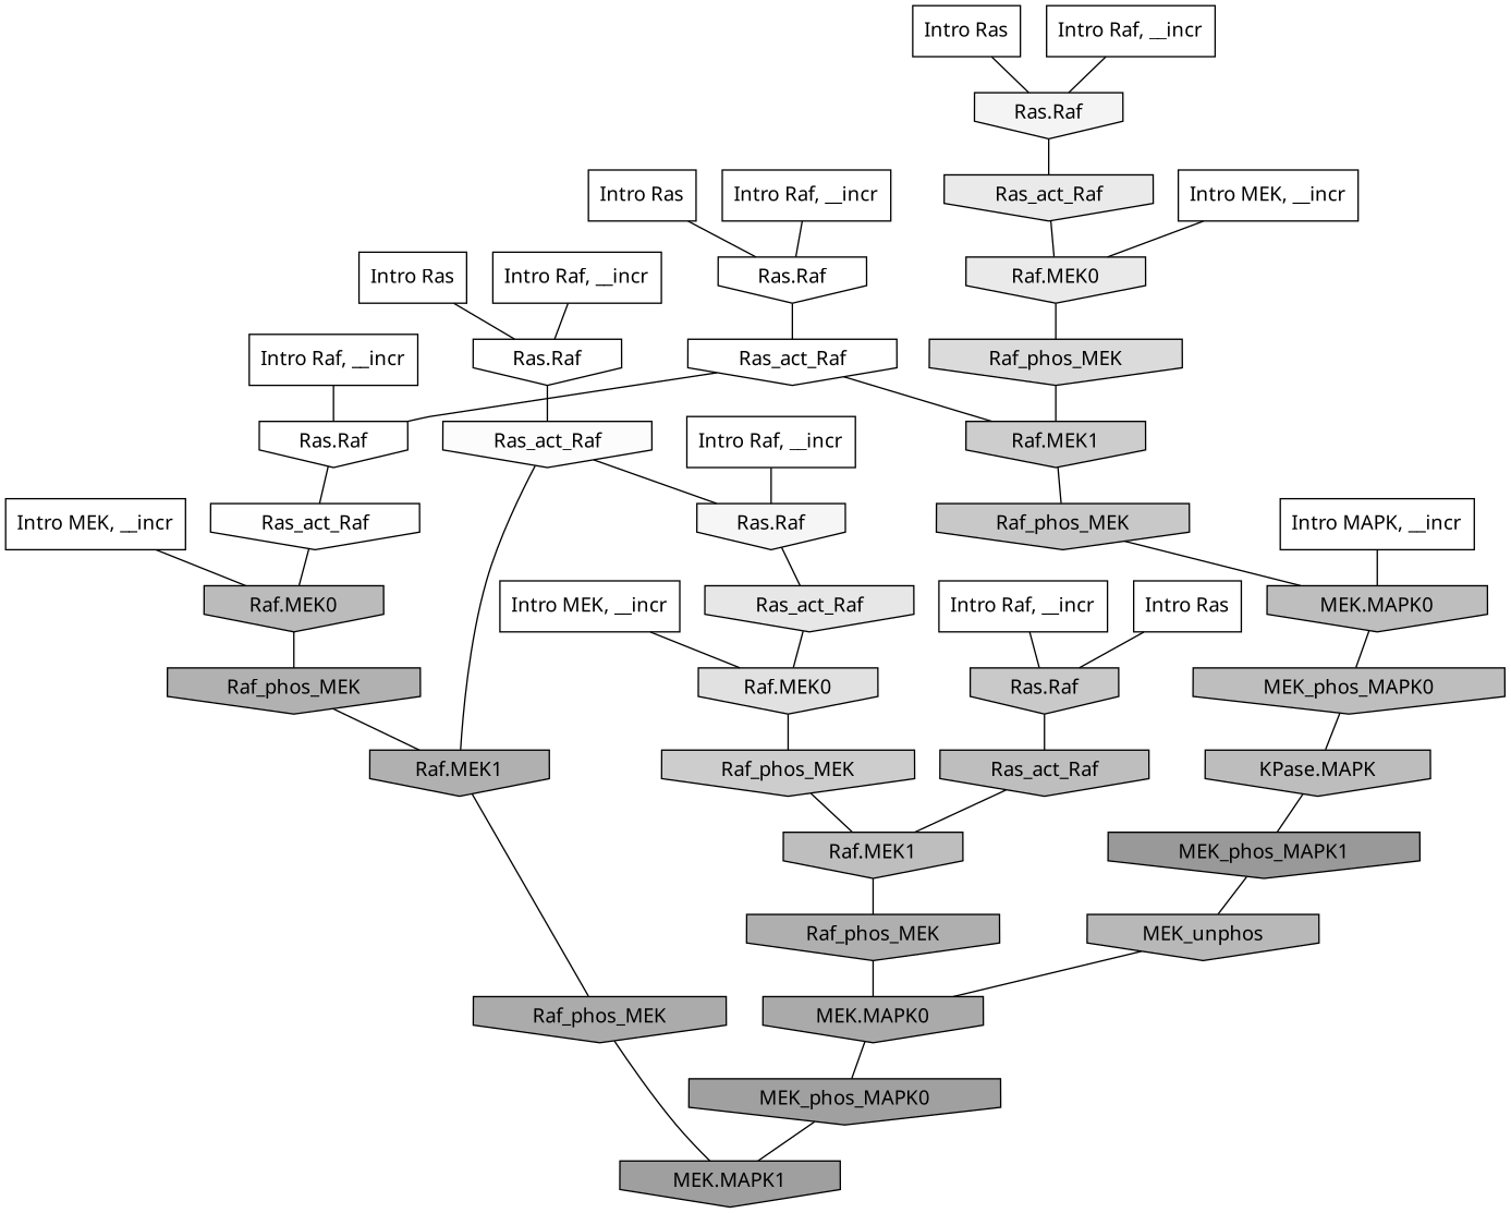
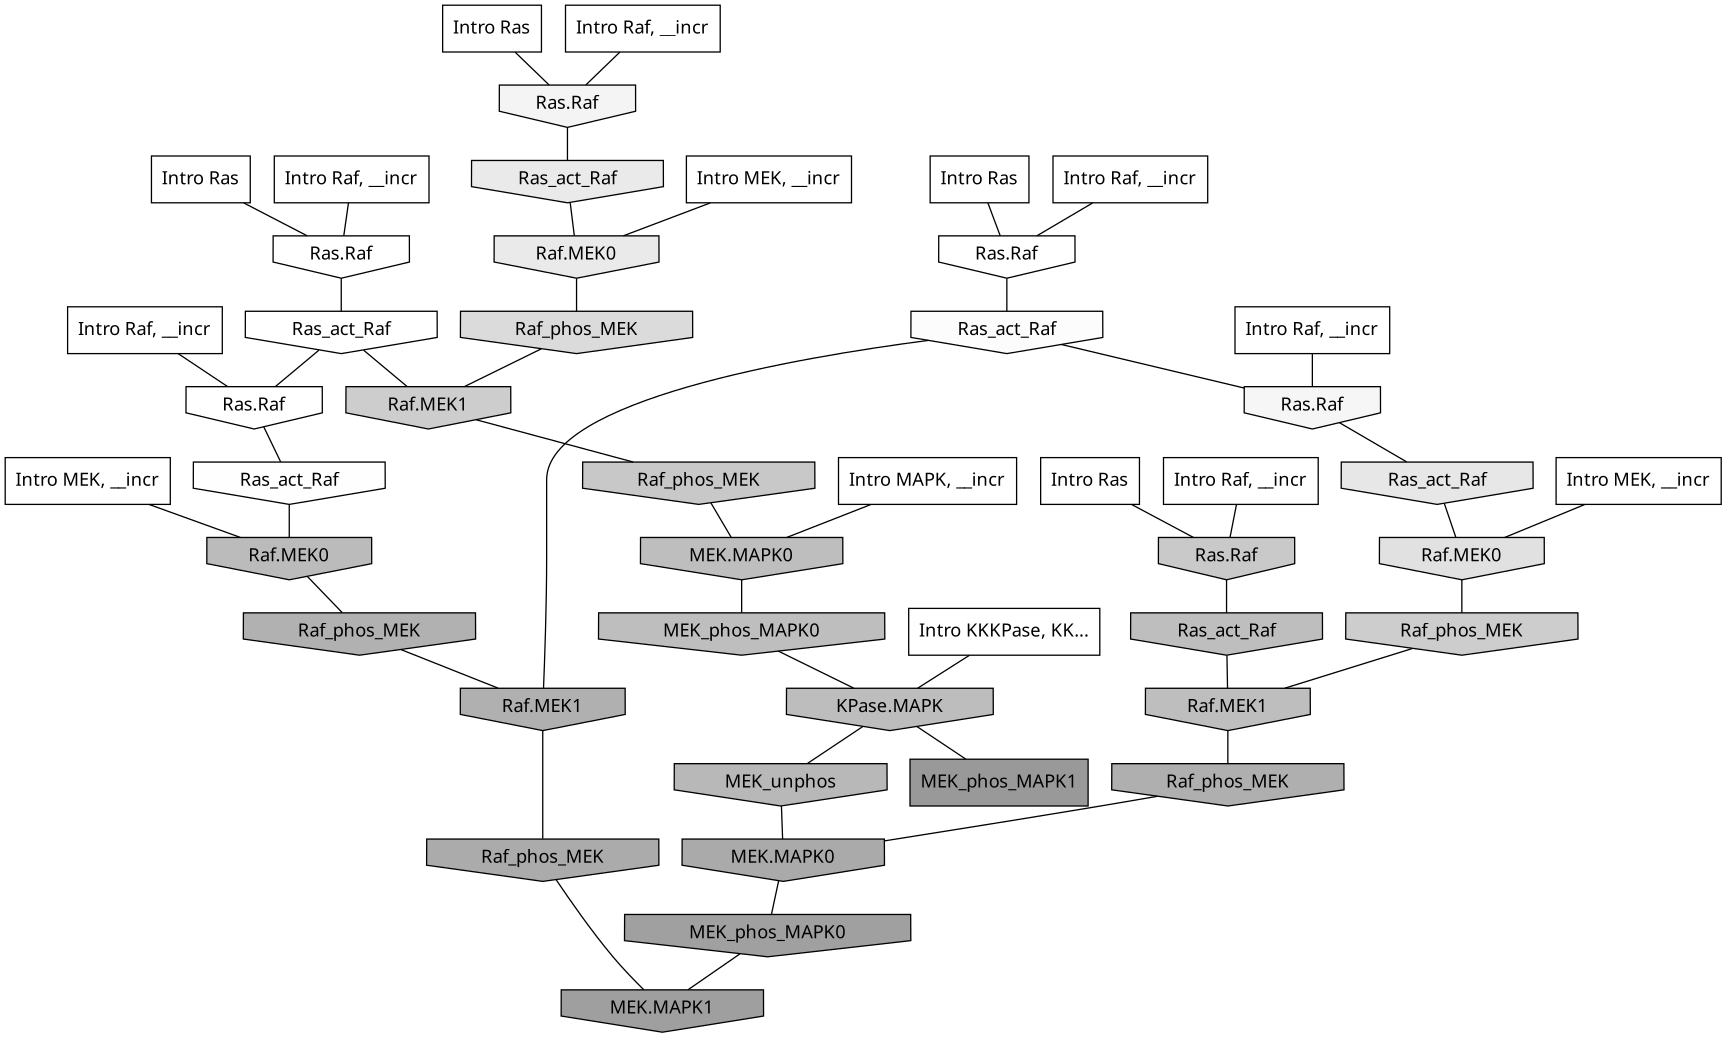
  digraph {
    rankdir=TB
    ranksep=0.30
    node [fillcolor="0.000 0.000 1.000" fontname="CMU Serif" shape=invhouse style=filled]
    edge [color="0.000 0.000 0.000" dir=none fontname="CMU Serif"]
    n1 [label="Intro Ras" shape=rectangle]
    n2 [label="Ras.Raf"]
    n3 [fillcolor="0.000 0.000 0.985" label=Ras_act_Raf]
    n4 [label="Intro Ras" shape=rectangle]
    n5 [label="Ras.Raf"]
    n6 [label=Ras_act_Raf]
    n7 [label="Intro Ras" shape=rectangle]
    n8 [fillcolor="0.000 0.000 0.788" label="Ras.Raf"]
    n9 [fillcolor="0.000 0.000 0.745" label=Ras_act_Raf]
    n10 [label="Intro Ras" shape=rectangle]
    n11 [fillcolor="0.000 0.000 0.956" label="Ras.Raf"]
    n12 [fillcolor="0.000 0.000 0.915" label=Ras_act_Raf]
    n13 [label="Intro Raf, __incr" shape=rectangle]
    n14 [label="Intro Raf, __incr" shape=rectangle]
    n15 [label="Intro Raf, __incr" shape=rectangle]
    n16 [label="Ras.Raf"]
    n17 [fillcolor="0.000 0.000 0.995" label=Ras_act_Raf]
    n18 [label="Intro Raf, __incr" shape=rectangle]
    n19 [label="Intro Raf, __incr" shape=rectangle]
    n20 [fillcolor="0.000 0.000 0.962" label="Ras.Raf"]
    n21 [fillcolor="0.000 0.000 0.906" label=Ras_act_Raf]
    n22 [label="Intro Raf, __incr" shape=rectangle]
    n23 [label="Intro MEK, __incr" shape=rectangle]
    n24 [fillcolor="0.000 0.000 0.880" label="Raf.MEK0"]
    n25 [fillcolor="0.000 0.000 0.802" label=Raf_phos_MEK]
    n26 [label="Intro MEK, __incr" shape=rectangle]
    n27 [fillcolor="0.000 0.000 0.915" label="Raf.MEK0"]
    n28 [fillcolor="0.000 0.000 0.858" label=Raf_phos_MEK]
    n29 [label="Intro MEK, __incr" shape=rectangle]
    n30 [fillcolor="0.000 0.000 0.734" label="Raf.MEK0"]
    n31 [fillcolor="0.000 0.000 0.695" label=Raf_phos_MEK]
    n32 [label="Intro MAPK, __incr" shape=rectangle]
    n33 [fillcolor="0.000 0.000 0.746" label="MEK.MAPK0"]
    n34 [fillcolor="0.000 0.000 0.743" label=MEK_phos_MAPK0]
+   n35 [label="Intro KKKPase, KK..." shape=rectangle]
    n36 [fillcolor="0.000 0.000 0.742" label="KPase.MAPK"]
    n37 [fillcolor="0.000 0.000 0.721" label=MEK_unphos]
-   n38 [fillcolor="0.000 0.000 0.600" label=MEK_phos_MAPK1]
+   n38 [fillcolor="0.000 0.000 0.600" label=MEK_phos_MAPK1 shape=box]
    n39 [fillcolor="0.000 0.000 0.802" label="Raf.MEK1"]
    n40 [fillcolor="0.000 0.000 0.688" label="Raf.MEK1"]
    n41 [fillcolor="0.000 0.000 0.784" label=Raf_phos_MEK]
    n42 [fillcolor="0.000 0.000 0.669" label=Raf_phos_MEK]
    n43 [fillcolor="0.000 0.000 0.745" label="Raf.MEK1"]
    n44 [fillcolor="0.000 0.000 0.686" label=Raf_phos_MEK]
    n45 [fillcolor="0.000 0.000 0.667" label="MEK.MAPK0"]
    n46 [fillcolor="0.000 0.000 0.628" label=MEK_phos_MAPK0]
    n47 [fillcolor="0.000 0.000 0.625" label="MEK.MAPK1"]
    n1 -> n2
    n2 -> n3
    n3 -> n20
    n3 -> n40
    n4 -> n5
    n5 -> n6
    n6 -> n16
    n6 -> n39
    n7 -> n8
    n8 -> n9
    n9 -> n43
    n10 -> n11
    n11 -> n12
    n12 -> n27
    n13 -> n2
    n14 -> n8
    n15 -> n16
    n16 -> n17
    n17 -> n30
    n18 -> n11
    n19 -> n20
    n20 -> n21
    n21 -> n24
    n22 -> n5
    n23 -> n24
    n24 -> n25
    n25 -> n43
    n26 -> n27
    n27 -> n28
    n28 -> n39
    n29 -> n30
    n30 -> n31
    n31 -> n40
    n32 -> n33
    n33 -> n34
    n34 -> n36
-   n38 -> n37
+   n35 -> n36
+   n36 -> n37
    n36 -> n38
    n37 -> n45
    n39 -> n41
    n40 -> n42
    n41 -> n33
    n42 -> n47
    n43 -> n44
    n44 -> n45
    n45 -> n46
    n46 -> n47
  }
